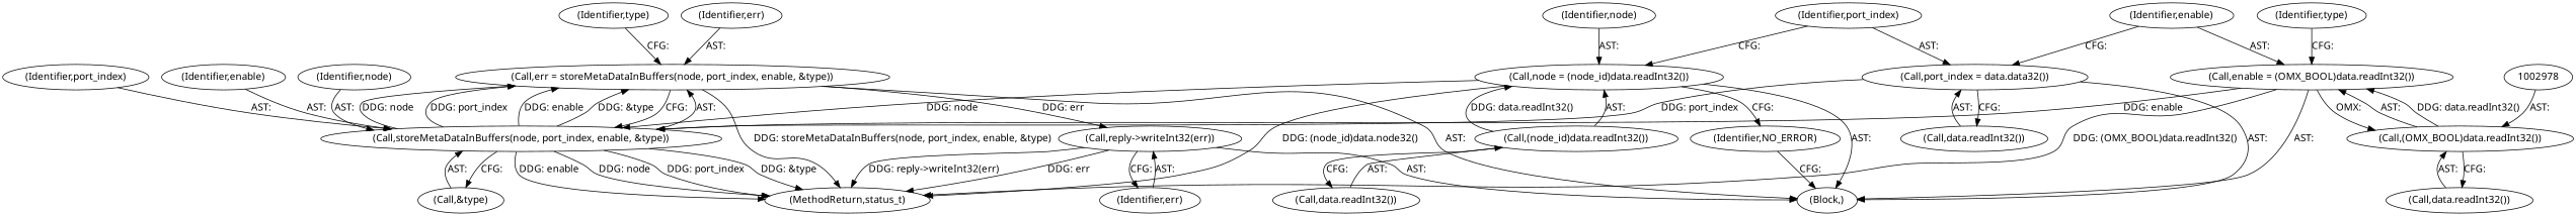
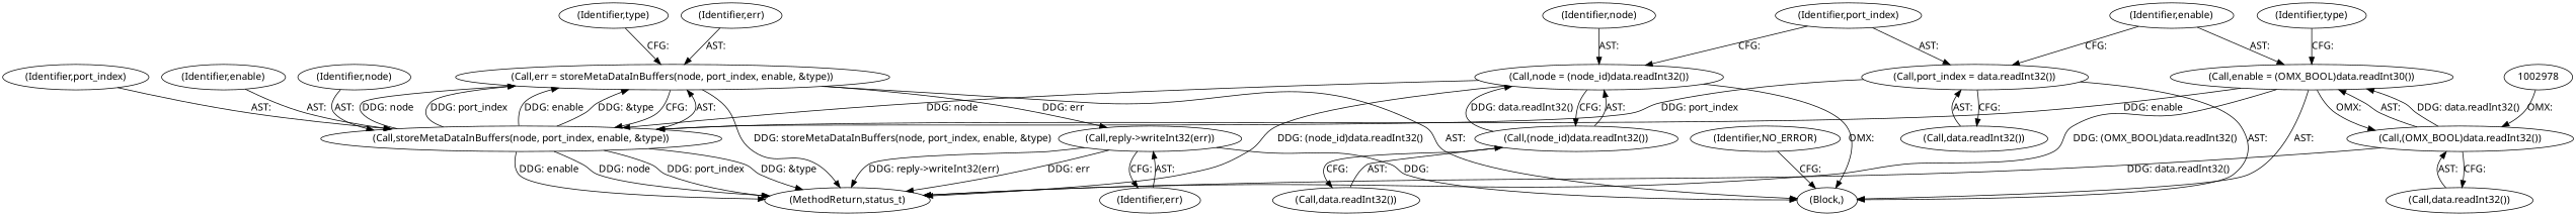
  digraph {
    fontname="Noto Sans"
    node [fontname="Noto Sans"]
    edge [fontname="Noto Sans"]
    n1 [label="(Call,reply->writeInt32(err))"]
    n2 [label="(MethodReturn,status_t)"]
    n3 [label="(Identifier,err)"]
    n4 [label="(Block,)"]
    n5 [label="(Call,err = storeMetaDataInBuffers(node, port_index, enable, &type))"]
    n6 [label="(Call,storeMetaDataInBuffers(node, port_index, enable, &type))"]
-   n7 [label="(Call,&type)"]
    n8 [label="(Call,node = (node_id)data.readInt32())"]
    n9 [label="(Call,(node_id)data.readInt32())"]
    n10 [label="(Call,data.readInt32())"]
-   n11 [label="(Call,port_index = data.data32())"]
+   n11 [label="(Call,port_index = data.readInt32())"]
    n12 [label="(Call,data.readInt32())"]
-   n13 [label="(Call,enable = (OMX_BOOL)data.readInt32())"]
+   n13 [label="(Call,enable = (OMX_BOOL)data.readInt30())"]
    n14 [label="(Call,(OMX_BOOL)data.readInt32())"]
    n15 [label="(Call,data.readInt32())"]
    n16 [label="(Identifier,port_index)"]
    n17 [label="(Identifier,type)"]
    n18 [label="(Identifier,node)"]
    n19 [label="(Identifier,type)"]
    n20 [label="(Identifier,NO_ERROR)"]
    n21 [label="(Identifier,enable)"]
    n22 [label="(Identifier,node)"]
    n23 [label="(Identifier,port_index)"]
    n24 [label="(Identifier,err)"]
    n25 [label="(Identifier,enable)"]
    n26 [label=1002978]
    n1 -> n2 [label="DDG: err"]
    n1 -> n2 [label="DDG: reply->writeInt32(err)"]
    n1 -> n3 [label="CFG: "]
-   n1 -> n4 [label="AST: "]
+   n1 -> n4 [label="DDG: "]
    n3 -> n1 [label="AST: "]
    n5 -> n1 [label="DDG: err"]
    n5 -> n2 [label="DDG: storeMetaDataInBuffers(node, port_index, enable, &type)"]
    n5 -> n4 [label="AST: "]
    n5 -> n6 [label="CFG: "]
    n6 -> n2 [label="DDG: node"]
    n6 -> n2 [label="DDG: port_index"]
    n6 -> n2 [label="DDG: &type"]
    n6 -> n2 [label="DDG: enable"]
    n6 -> n5 [label="AST: "]
    n6 -> n5 [label="DDG: node"]
    n6 -> n5 [label="DDG: port_index"]
    n6 -> n5 [label="DDG: enable"]
    n6 -> n5 [label="DDG: &type"]
-   n6 -> n7 [label="CFG: "]
-   n7 -> n6 [label="AST: "]
-   n8 -> n2 [label="DDG: (node_id)data.node32()"]
-   n8 -> n4 [label="AST: "]
+   n8 -> n2 [label="DDG: (node_id)data.readInt32()"]
+   n8 -> n4 [label="OMX: "]
    n8 -> n6 [label="DDG: node"]
-   n8 -> n20 [label="CFG: "]
+   n8 -> n9 [label="CFG: "]
    n9 -> n8 [label="AST: "]
    n9 -> n8 [label="DDG: data.readInt32()"]
    n9 -> n10 [label="CFG: "]
    n10 -> n9 [label="AST: "]
    n11 -> n4 [label="AST: "]
    n11 -> n6 [label="DDG: port_index"]
    n11 -> n12 [label="CFG: "]
    n12 -> n11 [label="AST: "]
    n13 -> n2 [label="DDG: (OMX_BOOL)data.readInt32()"]
    n13 -> n4 [label="AST: "]
    n13 -> n6 [label="DDG: enable"]
    n13 -> n14 [label="OMX: "]
+   n14 -> n2 [label="DDG: data.readInt32()"]
    n14 -> n13 [label="AST: "]
    n14 -> n13 [label="DDG: data.readInt32()"]
    n14 -> n15 [label="CFG: "]
    n15 -> n14 [label="AST: "]
    n16 -> n6 [label="AST: "]
    n17 -> n13 [label="CFG: "]
    n18 -> n8 [label="AST: "]
    n19 -> n5 [label="CFG: "]
    n20 -> n4 [label="CFG: "]
    n21 -> n6 [label="AST: "]
    n22 -> n6 [label="AST: "]
    n23 -> n8 [label="CFG: "]
    n23 -> n11 [label="AST: "]
    n24 -> n5 [label="AST: "]
    n25 -> n11 [label="CFG: "]
    n25 -> n13 [label="AST: "]
-   n26 -> n14 [label="AST: "]
+   n26 -> n14 [label="OMX: "]
  }
